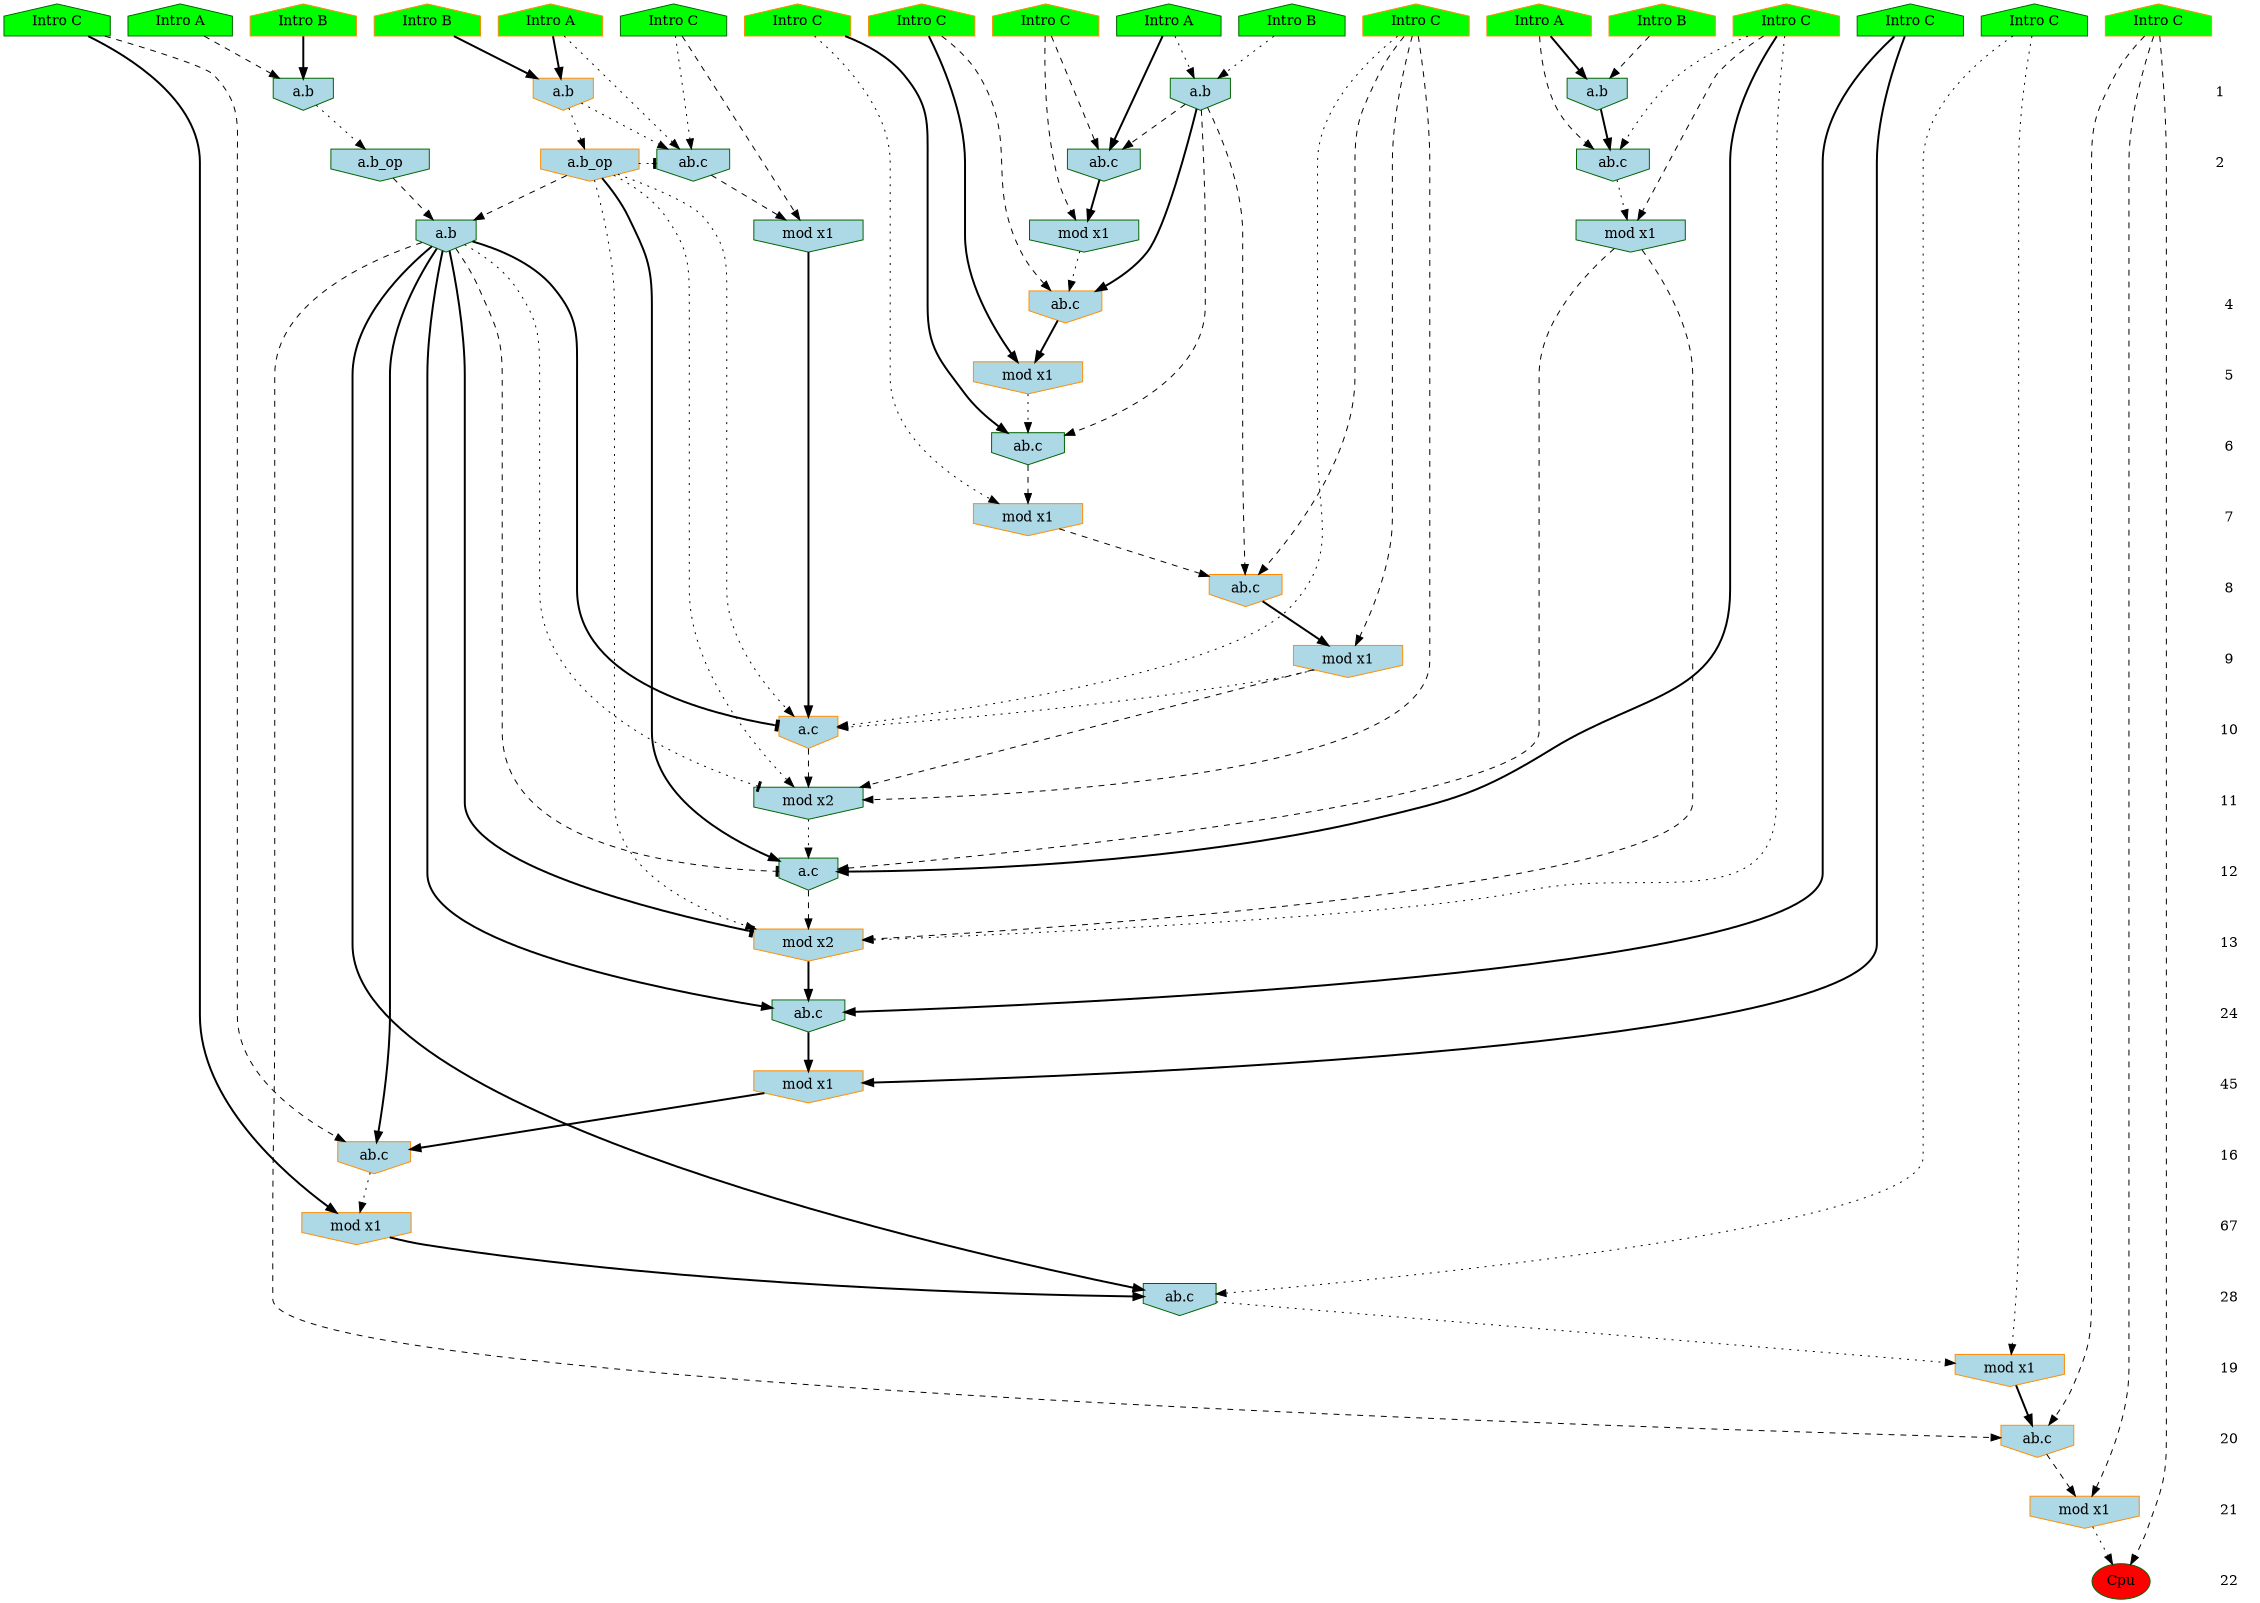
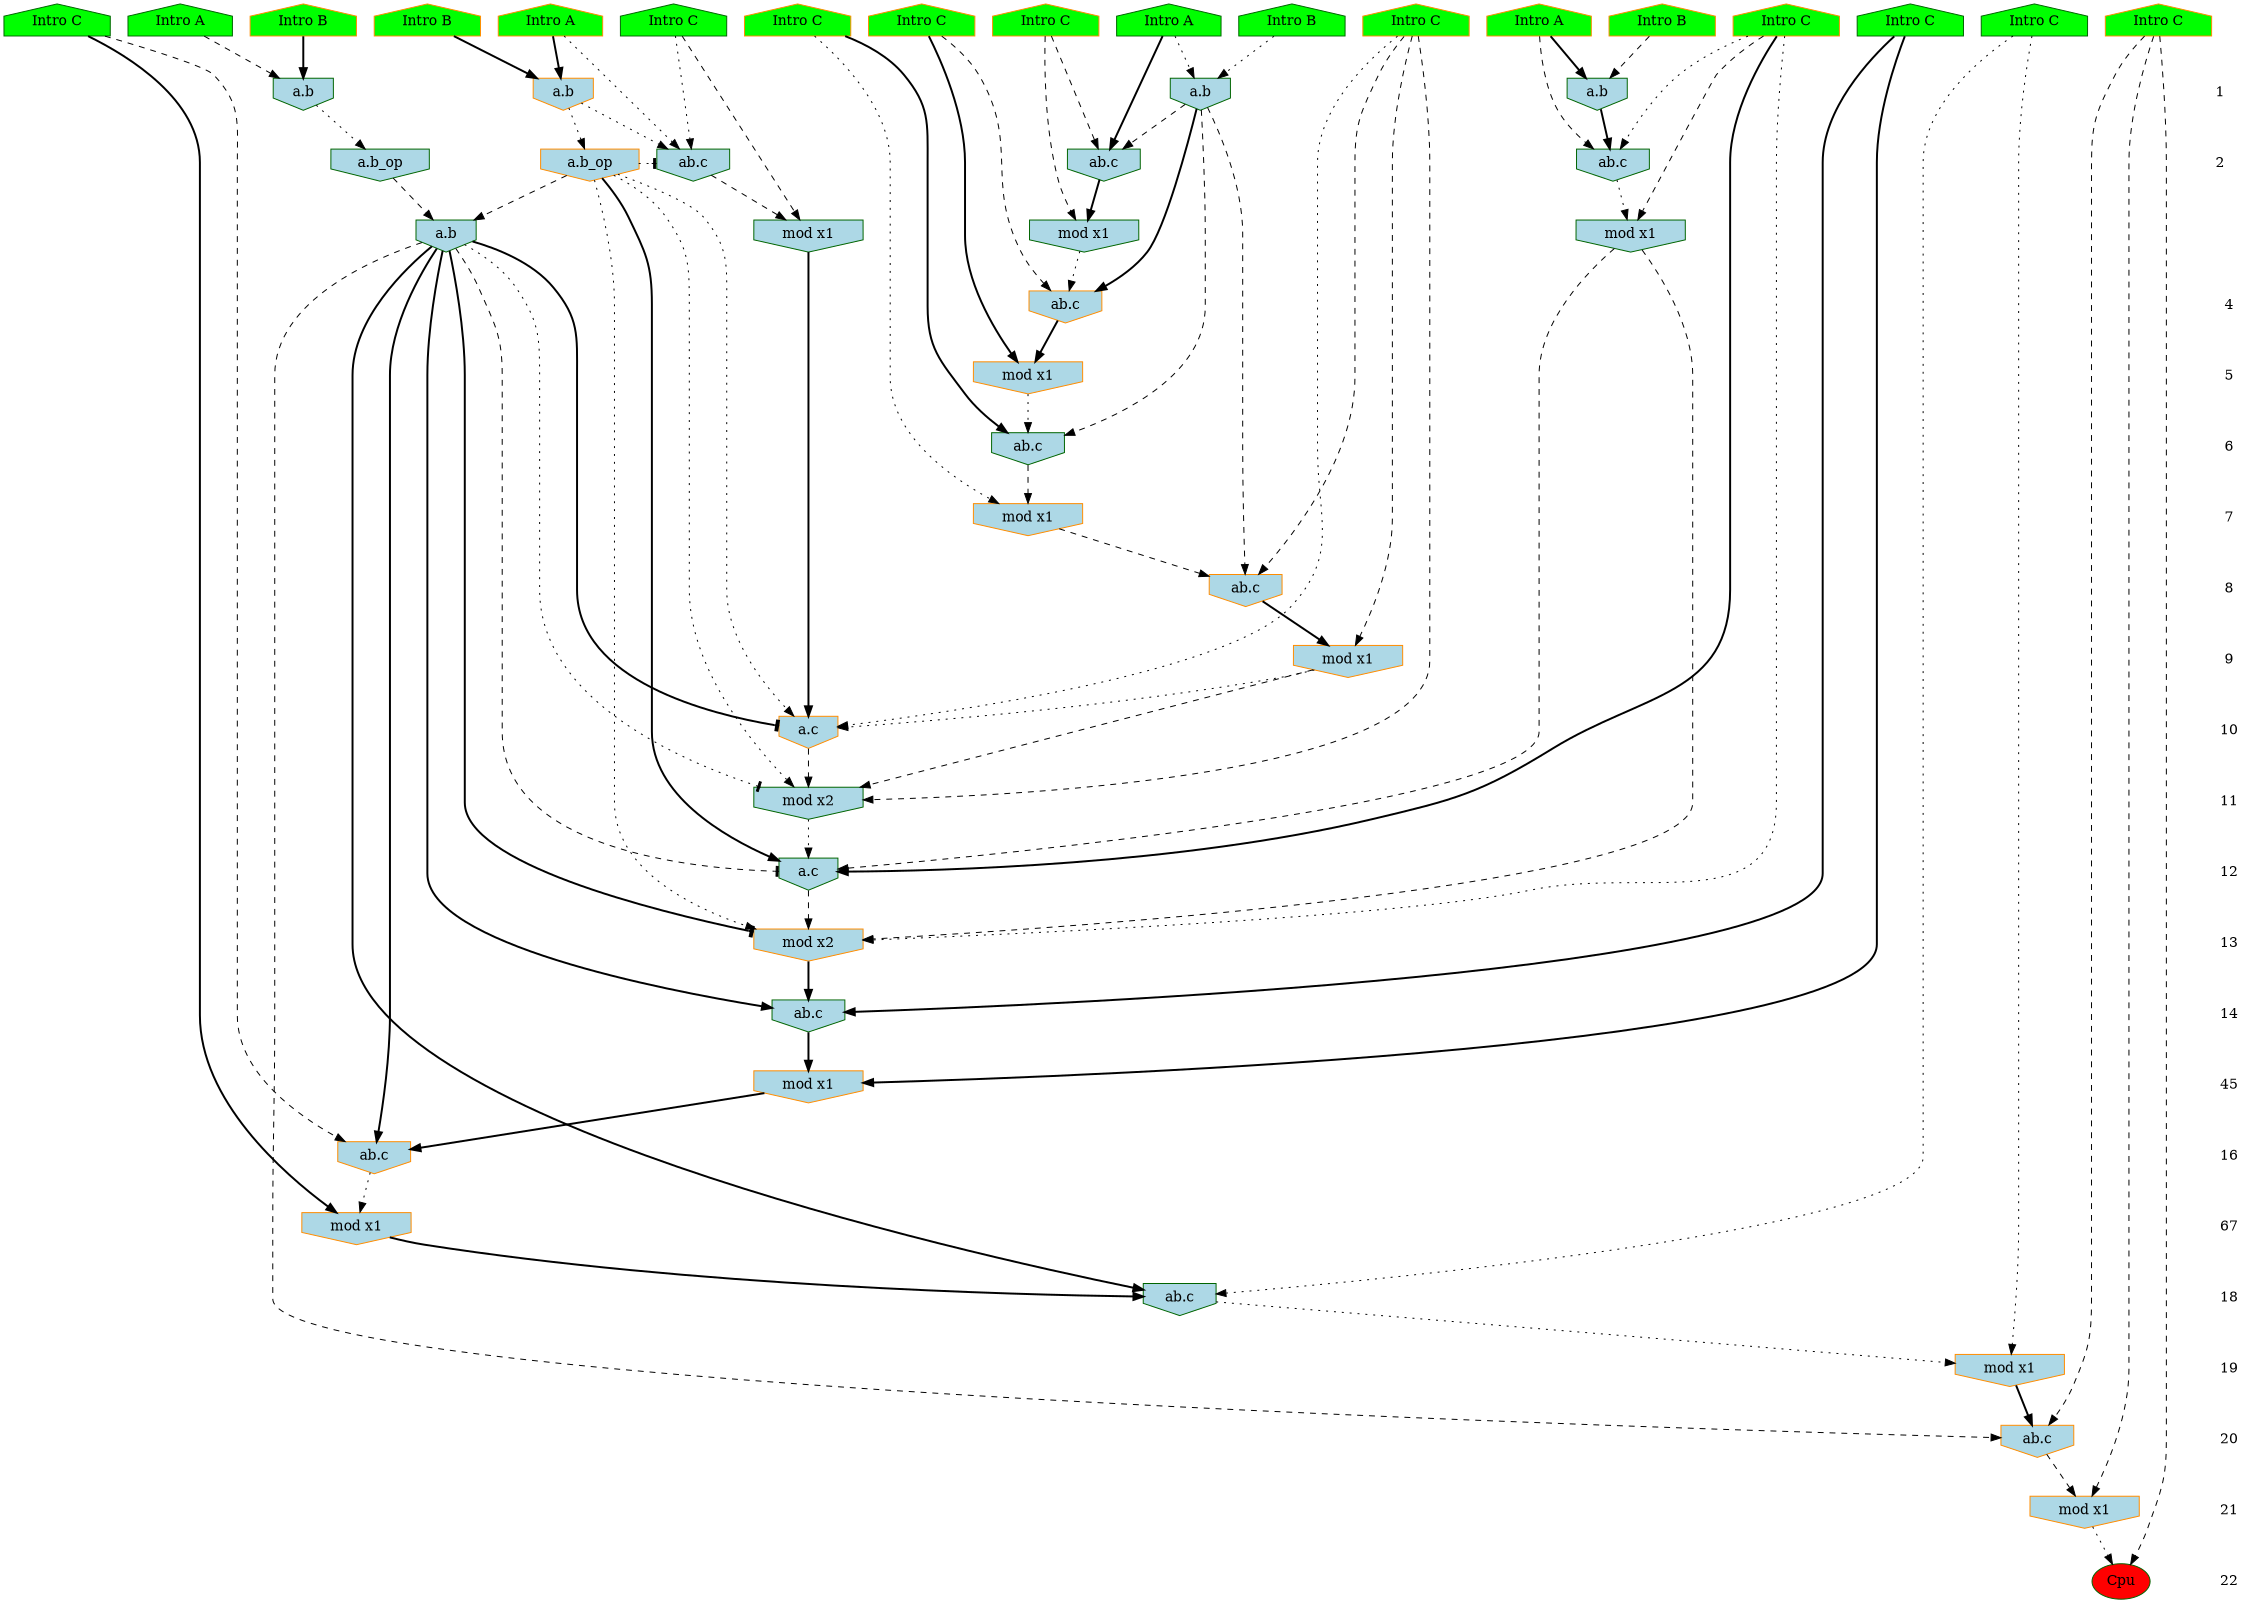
  digraph {
    ranksep=.5
    node [color=darkgreen fillcolor=lightblue shape=invhouse style=filled]
    edge [style=dashed]
    n1 [color=darkorange fillcolor=green label="Intro B" shape=house]
    n2 [color=darkorange fillcolor=green label="Intro B" shape=house]
    n3 [fillcolor=green label="Intro A" shape=house]
    n4 [fillcolor=green label="Intro A" shape=house]
    n5 [fillcolor=green label="Intro B" shape=house]
    n6 [color=darkorange fillcolor=green label="Intro A" shape=house]
    n7 [color=darkorange fillcolor=green label="Intro B" shape=house]
    n8 [color=darkorange fillcolor=green label="Intro A" shape=house]
    n9 [fillcolor=green label="Intro C" shape=house]
    n10 [color=darkorange fillcolor=green label="Intro C" shape=house]
    n11 [fillcolor=green label="Intro C" shape=house]
    n12 [color=darkorange fillcolor=green label="Intro C" shape=house]
    n13 [fillcolor=green label="Intro C" shape=house]
    n14 [color=darkorange fillcolor=green label="Intro C" shape=house]
    n15 [color=darkorange fillcolor=green label="Intro C" shape=house]
    n16 [color=darkorange fillcolor=green label="Intro C" shape=house]
    n17 [fillcolor=green label="Intro C" shape=house]
    n18 [color=darkorange fillcolor=green label="Intro C" shape=house]
    1 [shape=plaintext fillcolor="" style=""]
    n20 [color=darkorange label="a.b"]
    n21 [label="a.b"]
    n22 [label="a.b"]
    n23 [label="a.b"]
    2 [shape=plaintext fillcolor="" style=""]
    n25 [label="ab.c"]
    n26 [label="ab.c"]
    n27 [label="ab.c"]
    n28 [color=darkorange label="a.b_op"]
    n29 [label="a.b_op"]
    n30 [label="mod x1"]
    n31 [label="mod x1"]
    n32 [label="mod x1"]
    n33 [label="a.b"]
    4 [color=darkorange shape=plaintext fillcolor="" style=""]
    n35 [color=darkorange label="ab.c"]
    5 [color=darkorange shape=plaintext fillcolor="" style=""]
    n37 [color=darkorange label="mod x1"]
    6 [shape=plaintext fillcolor="" style=""]
    n39 [label="ab.c"]
    7 [color=darkorange shape=plaintext fillcolor="" style=""]
    n41 [color=darkorange label="mod x1"]
    8 [shape=plaintext fillcolor="" style=""]
    n43 [color=darkorange label="ab.c"]
    9 [shape=plaintext fillcolor="" style=""]
    n45 [color=darkorange label="mod x1"]
    10 [shape=plaintext fillcolor="" style=""]
    n47 [color=darkorange label="a.c"]
    11 [shape=plaintext fillcolor="" style=""]
    n49 [label="mod x2"]
    12 [shape=plaintext fillcolor="" style=""]
    n51 [label="a.c"]
    13 [color=darkorange shape=plaintext fillcolor="" style=""]
    n53 [color=darkorange label="mod x2"]
-   14 [shape=plaintext label=24 fillcolor="" style=""]
+   14 [shape=plaintext fillcolor="" style=""]
    n55 [label="ab.c"]
    n56 [label=45 shape=plaintext fillcolor="" style=""]
    n57 [color=darkorange label="mod x1"]
    16 [color=darkorange shape=plaintext fillcolor="" style=""]
    n59 [color=darkorange label="ab.c"]
    n60 [color=darkorange label=67 shape=plaintext fillcolor="" style=""]
    n61 [color=darkorange label="mod x1"]
-   18 [color=darkorange shape=plaintext label=28 fillcolor="" style=""]
+   18 [color=darkorange shape=plaintext fillcolor="" style=""]
    n63 [label="ab.c"]
    19 [shape=plaintext fillcolor="" style=""]
    n65 [color=darkorange label="mod x1"]
    20 [shape=plaintext fillcolor="" style=""]
    n67 [color=darkorange label="ab.c"]
    21 [shape=plaintext fillcolor="" style=""]
    n69 [color=darkorange label="mod x1"]
    22 [shape=plaintext fillcolor="" style=""]
    n71 [fillcolor=red label=Cpu shape=""]
    subgraph sub_1 {
      rank=same
      n1
      n2
      n3
      n4
      n5
      n6
      n7
      n8
      n9
      n10
      n11
      n12
      n13
      n14
      n15
      n16
      n17
      n18
    }
    subgraph sub_2 {
      rank=same
      1
      n20
      n21
      n22
      n23
    }
    subgraph sub_3 {
      rank=same
      2
      n25
      n26
      n27
      n28
      n29
    }
    subgraph sub_4 {
      rank=same
      n30
      n31
      n32
      n33
    }
    subgraph sub_5 {
      rank=same
      4
      n35
    }
    subgraph sub_6 {
      rank=same
      5
      n37
    }
    subgraph sub_7 {
      rank=same
      6
      n39
    }
    subgraph sub_8 {
      rank=same
      7
      n41
    }
    subgraph sub_9 {
      rank=same
      8
      n43
    }
    subgraph sub_10 {
      rank=same
      9
      n45
    }
    subgraph sub_11 {
      rank=same
      10
      n47
    }
    subgraph sub_12 {
      rank=same
      11
      n49
    }
    subgraph sub_13 {
      rank=same
      12
      n51
    }
    subgraph sub_14 {
      rank=same
      13
      n53
    }
    subgraph sub_15 {
      rank=same
      14
      n55
    }
    subgraph sub_16 {
      rank=same
      n56
      n57
    }
    subgraph sub_17 {
      rank=same
      16
      n59
    }
    subgraph sub_18 {
      rank=same
      n60
      n61
    }
    subgraph sub_19 {
      rank=same
      18
      n63
    }
    subgraph sub_20 {
      rank=same
      19
      n65
    }
    subgraph sub_21 {
      rank=same
      20
      n67
    }
    subgraph sub_22 {
      rank=same
      21
      n69
    }
    subgraph sub_23 {
      rank=same
      22
      n71
    }
    n1 -> n23 [style=bold]
    n2 -> n20 [style=bold]
    n3 -> n21 [style=dotted]
    n3 -> n25 [style=bold]
    n4 -> n23
    n5 -> n21 [style=dotted]
    n6 -> n20 [style=bold]
    n6 -> n27 [style=dotted]
    n7 -> n22
    n8 -> n22 [style=bold]
    n8 -> n26
    n9 -> n63 [style=dotted]
    n9 -> n65 [style=dotted]
    n10 -> n26 [style=dotted]
    n10 -> n31
    n10 -> n51 [style=bold]
    n10 -> n53 [style=dotted]
    n11 -> n27 [style=dotted]
    n11 -> n32
    n12 -> n25
    n12 -> n30
    n13 -> n55 [style=bold]
    n13 -> n57 [style=bold]
    n14 -> n39 [style=bold]
    n14 -> n41 [style=dotted]
    n15 -> n67
    n15 -> n69
    n15 -> n71
    n16 -> n43
    n16 -> n45
    n16 -> n47 [style=dotted]
    n16 -> n49
    n17 -> n59
    n17 -> n61 [style=bold]
    n18 -> n35
    n18 -> n37 [style=bold]
    1 -> 2 [style=invis]
    n20 -> n27 [style=dotted]
    n20 -> n28 [style=dotted]
    n21 -> n25
    n21 -> n35 [style=bold]
    n21 -> n39
    n21 -> n43
    n22 -> n26 [style=bold]
    n23 -> n29 [style=dotted]
    n25 -> n30 [style=bold]
    n26 -> n31 [style=dotted]
    n27 -> n32
    n28 -> n27 [arrowhead=tee style=dotted]
    n28 -> n33
    n28 -> n47 [style=dotted]
    n28 -> n49 [style=dotted]
    n28 -> n51 [style=bold]
    n28 -> n53 [style=dotted]
    n29 -> n33
    n30 -> n35 [style=dotted]
    n31 -> n51
    n31 -> n53
    n32 -> n47 [style=bold]
    n33 -> n47 [arrowhead=tee style=bold]
    n33 -> n49 [arrowhead=tee style=dotted]
    n33 -> n51 [arrowhead=tee]
    n33 -> n53 [arrowhead=tee style=bold]
    n33 -> n55 [style=bold]
    n33 -> n59 [style=bold]
    n33 -> n63 [style=bold]
    n33 -> n67
    4 -> 5 [style=invis]
    n35 -> n37 [style=bold]
    5 -> 6 [style=invis]
    n37 -> n39 [style=dotted]
    6 -> 7 [style=invis]
    n39 -> n41
    7 -> 8 [style=invis]
    n41 -> n43
    8 -> 9 [style=invis]
    n43 -> n45 [style=bold]
    9 -> 10 [style=invis]
    n45 -> n47 [style=dotted]
    n45 -> n49
    10 -> 11 [style=invis]
    n47 -> n49
    11 -> 12 [style=invis]
    n49 -> n51 [style=dotted]
    12 -> 13 [style=invis]
    n51 -> n53
    13 -> 14 [style=invis]
    n53 -> n55 [style=bold]
    14 -> n56 [style=invis]
    n55 -> n57 [style=bold]
    n56 -> 16 [style=invis]
    n57 -> n59 [style=bold]
    16 -> n60 [style=invis]
    n59 -> n61 [style=dotted]
    n60 -> 18 [style=invis]
    n61 -> n63 [style=bold]
    18 -> 19 [style=invis]
    n63 -> n65 [style=dotted]
    19 -> 20 [style=invis]
    n65 -> n67 [style=bold]
    20 -> 21 [style=invis]
    n67 -> n69
    21 -> 22 [style=invis]
    n69 -> n71 [style=dotted]
  }
